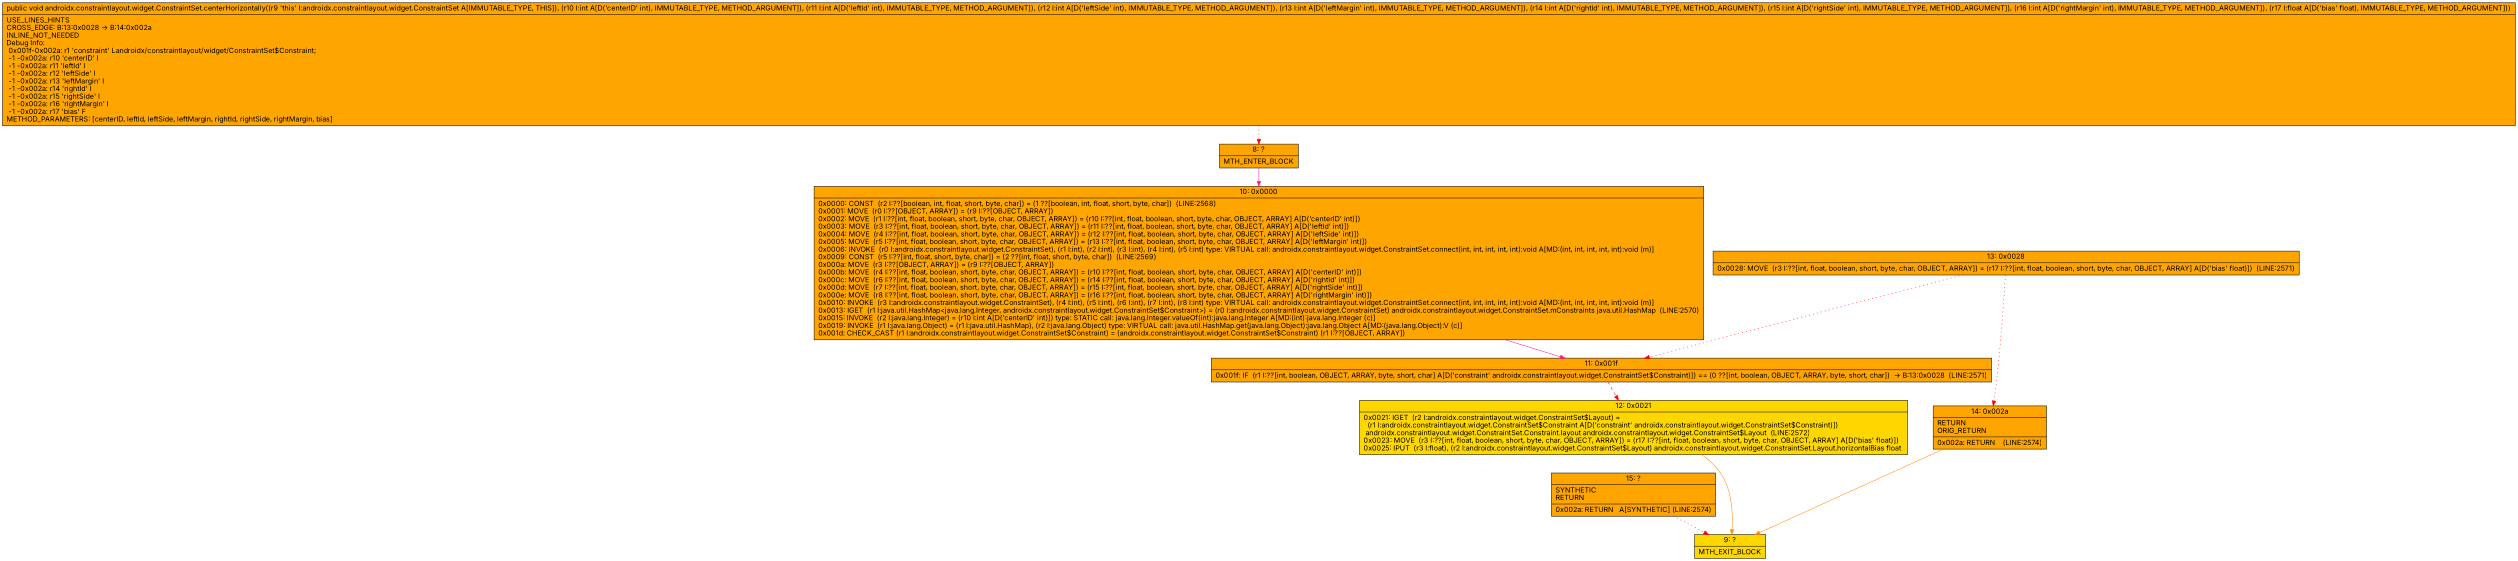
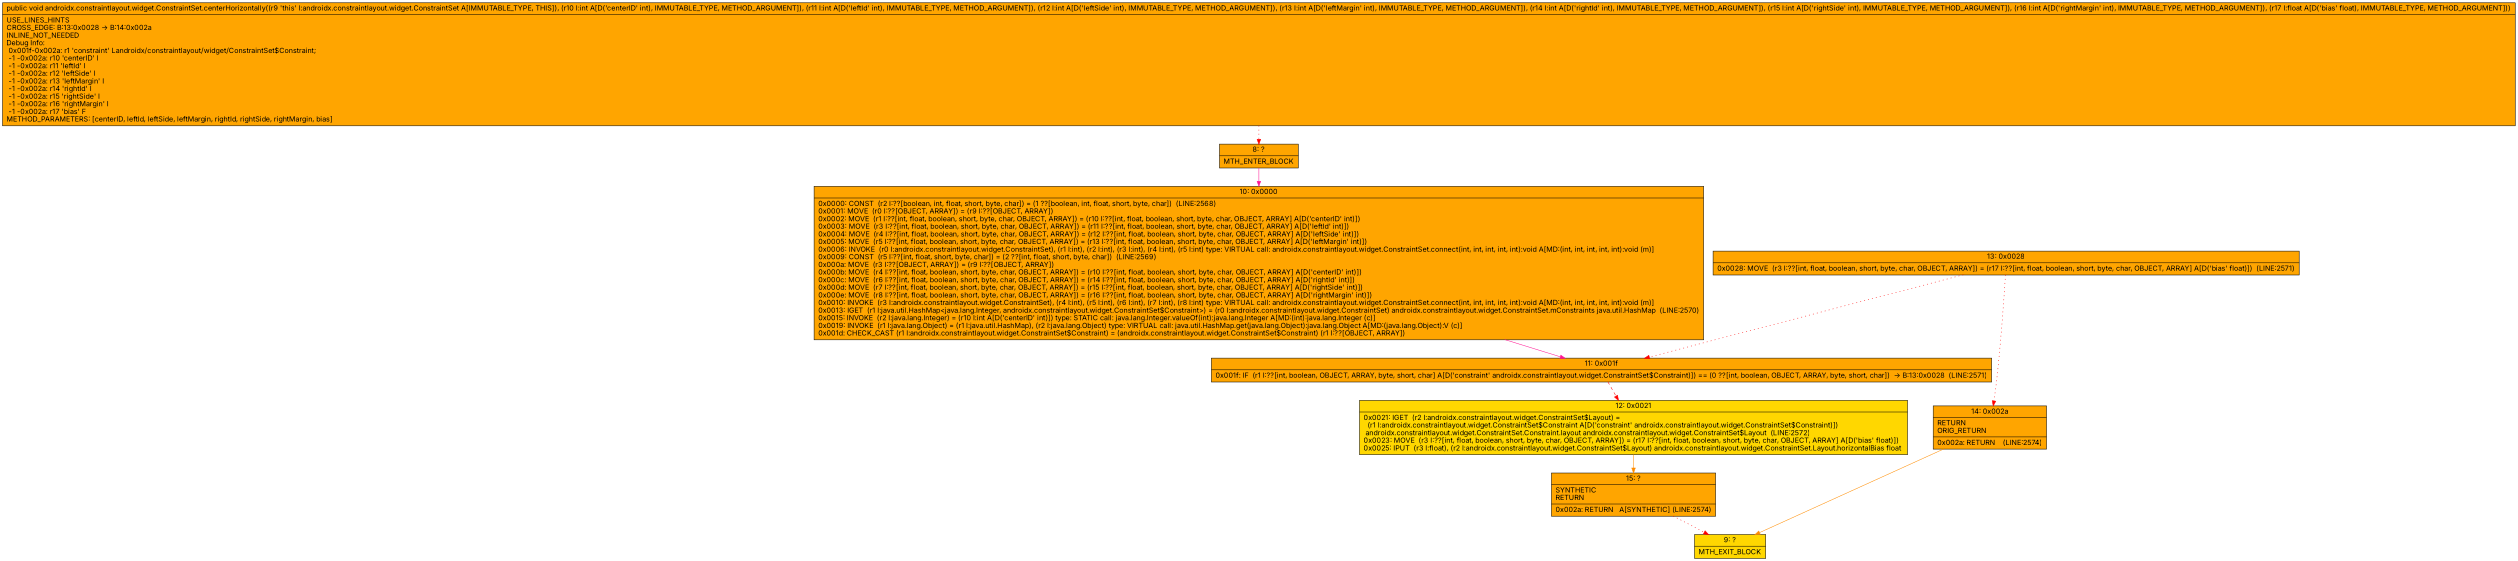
  digraph {
    fontname=Inter
    node [fillcolor=orange fontname=Inter shape=record style=filled]
    edge [color=red fontname=Inter style=solid]
    n1 [label="{8\:\ ?|MTH_ENTER_BLOCK\l}"]
    n2 [label="{10\:\ 0x0000|0x0000: CONST  (r2 I:??[boolean, int, float, short, byte, char]) = (1 ??[boolean, int, float, short, byte, char])  (LINE:2568)\l0x0001: MOVE  (r0 I:??[OBJECT, ARRAY]) = (r9 I:??[OBJECT, ARRAY]) \l0x0002: MOVE  (r1 I:??[int, float, boolean, short, byte, char, OBJECT, ARRAY]) = (r10 I:??[int, float, boolean, short, byte, char, OBJECT, ARRAY] A[D('centerID' int)]) \l0x0003: MOVE  (r3 I:??[int, float, boolean, short, byte, char, OBJECT, ARRAY]) = (r11 I:??[int, float, boolean, short, byte, char, OBJECT, ARRAY] A[D('leftId' int)]) \l0x0004: MOVE  (r4 I:??[int, float, boolean, short, byte, char, OBJECT, ARRAY]) = (r12 I:??[int, float, boolean, short, byte, char, OBJECT, ARRAY] A[D('leftSide' int)]) \l0x0005: MOVE  (r5 I:??[int, float, boolean, short, byte, char, OBJECT, ARRAY]) = (r13 I:??[int, float, boolean, short, byte, char, OBJECT, ARRAY] A[D('leftMargin' int)]) \l0x0006: INVOKE  (r0 I:androidx.constraintlayout.widget.ConstraintSet), (r1 I:int), (r2 I:int), (r3 I:int), (r4 I:int), (r5 I:int) type: VIRTUAL call: androidx.constraintlayout.widget.ConstraintSet.connect(int, int, int, int, int):void A[MD:(int, int, int, int, int):void (m)]\l0x0009: CONST  (r5 I:??[int, float, short, byte, char]) = (2 ??[int, float, short, byte, char])  (LINE:2569)\l0x000a: MOVE  (r3 I:??[OBJECT, ARRAY]) = (r9 I:??[OBJECT, ARRAY]) \l0x000b: MOVE  (r4 I:??[int, float, boolean, short, byte, char, OBJECT, ARRAY]) = (r10 I:??[int, float, boolean, short, byte, char, OBJECT, ARRAY] A[D('centerID' int)]) \l0x000c: MOVE  (r6 I:??[int, float, boolean, short, byte, char, OBJECT, ARRAY]) = (r14 I:??[int, float, boolean, short, byte, char, OBJECT, ARRAY] A[D('rightId' int)]) \l0x000d: MOVE  (r7 I:??[int, float, boolean, short, byte, char, OBJECT, ARRAY]) = (r15 I:??[int, float, boolean, short, byte, char, OBJECT, ARRAY] A[D('rightSide' int)]) \l0x000e: MOVE  (r8 I:??[int, float, boolean, short, byte, char, OBJECT, ARRAY]) = (r16 I:??[int, float, boolean, short, byte, char, OBJECT, ARRAY] A[D('rightMargin' int)]) \l0x0010: INVOKE  (r3 I:androidx.constraintlayout.widget.ConstraintSet), (r4 I:int), (r5 I:int), (r6 I:int), (r7 I:int), (r8 I:int) type: VIRTUAL call: androidx.constraintlayout.widget.ConstraintSet.connect(int, int, int, int, int):void A[MD:(int, int, int, int, int):void (m)]\l0x0013: IGET  (r1 I:java.util.HashMap\<java.lang.Integer, androidx.constraintlayout.widget.ConstraintSet$Constraint\>) = (r0 I:androidx.constraintlayout.widget.ConstraintSet) androidx.constraintlayout.widget.ConstraintSet.mConstraints java.util.HashMap  (LINE:2570)\l0x0015: INVOKE  (r2 I:java.lang.Integer) = (r10 I:int A[D('centerID' int)]) type: STATIC call: java.lang.Integer.valueOf(int):java.lang.Integer A[MD:(int):java.lang.Integer (c)]\l0x0019: INVOKE  (r1 I:java.lang.Object) = (r1 I:java.util.HashMap), (r2 I:java.lang.Object) type: VIRTUAL call: java.util.HashMap.get(java.lang.Object):java.lang.Object A[MD:(java.lang.Object):V (c)]\l0x001d: CHECK_CAST (r1 I:androidx.constraintlayout.widget.ConstraintSet$Constraint) = (androidx.constraintlayout.widget.ConstraintSet$Constraint) (r1 I:??[OBJECT, ARRAY]) \l}"]
    n3 [label="{11\:\ 0x001f|0x001f: IF  (r1 I:??[int, boolean, OBJECT, ARRAY, byte, short, char] A[D('constraint' androidx.constraintlayout.widget.ConstraintSet$Constraint)]) == (0 ??[int, boolean, OBJECT, ARRAY, byte, short, char])  \-\> B:13:0x0028  (LINE:2571)\l}"]
    n4 [fillcolor=gold label="{12\:\ 0x0021|0x0021: IGET  (r2 I:androidx.constraintlayout.widget.ConstraintSet$Layout) = \l  (r1 I:androidx.constraintlayout.widget.ConstraintSet$Constraint A[D('constraint' androidx.constraintlayout.widget.ConstraintSet$Constraint)])\l androidx.constraintlayout.widget.ConstraintSet.Constraint.layout androidx.constraintlayout.widget.ConstraintSet$Layout  (LINE:2572)\l0x0023: MOVE  (r3 I:??[int, float, boolean, short, byte, char, OBJECT, ARRAY]) = (r17 I:??[int, float, boolean, short, byte, char, OBJECT, ARRAY] A[D('bias' float)]) \l0x0025: IPUT  (r3 I:float), (r2 I:androidx.constraintlayout.widget.ConstraintSet$Layout) androidx.constraintlayout.widget.ConstraintSet.Layout.horizontalBias float \l}"]
    n5 [label="{15\:\ ?|SYNTHETIC\lRETURN\l|0x002a: RETURN   A[SYNTHETIC] (LINE:2574)\l}"]
    n6 [label="{13\:\ 0x0028|0x0028: MOVE  (r3 I:??[int, float, boolean, short, byte, char, OBJECT, ARRAY]) = (r17 I:??[int, float, boolean, short, byte, char, OBJECT, ARRAY] A[D('bias' float)])  (LINE:2571)\l}"]
    n7 [label="{14\:\ 0x002a|RETURN\lORIG_RETURN\l|0x002a: RETURN    (LINE:2574)\l}"]
    n8 [fillcolor=gold label="{9\:\ ?|MTH_EXIT_BLOCK\l}"]
    n9 [label="{public void androidx.constraintlayout.widget.ConstraintSet.centerHorizontally((r9 'this' I:androidx.constraintlayout.widget.ConstraintSet A[IMMUTABLE_TYPE, THIS]), (r10 I:int A[D('centerID' int), IMMUTABLE_TYPE, METHOD_ARGUMENT]), (r11 I:int A[D('leftId' int), IMMUTABLE_TYPE, METHOD_ARGUMENT]), (r12 I:int A[D('leftSide' int), IMMUTABLE_TYPE, METHOD_ARGUMENT]), (r13 I:int A[D('leftMargin' int), IMMUTABLE_TYPE, METHOD_ARGUMENT]), (r14 I:int A[D('rightId' int), IMMUTABLE_TYPE, METHOD_ARGUMENT]), (r15 I:int A[D('rightSide' int), IMMUTABLE_TYPE, METHOD_ARGUMENT]), (r16 I:int A[D('rightMargin' int), IMMUTABLE_TYPE, METHOD_ARGUMENT]), (r17 I:float A[D('bias' float), IMMUTABLE_TYPE, METHOD_ARGUMENT]))  | USE_LINES_HINTS\lCROSS_EDGE: B:13:0x0028 \-\> B:14:0x002a\lINLINE_NOT_NEEDED\lDebug Info:\l  0x001f\-0x002a: r1 'constraint' Landroidx\/constraintlayout\/widget\/ConstraintSet$Constraint;\l  \-1 \-0x002a: r10 'centerID' I\l  \-1 \-0x002a: r11 'leftId' I\l  \-1 \-0x002a: r12 'leftSide' I\l  \-1 \-0x002a: r13 'leftMargin' I\l  \-1 \-0x002a: r14 'rightId' I\l  \-1 \-0x002a: r15 'rightSide' I\l  \-1 \-0x002a: r16 'rightMargin' I\l  \-1 \-0x002a: r17 'bias' F\lMETHOD_PARAMETERS: [centerID, leftId, leftSide, leftMargin, rightId, rightSide, rightMargin, bias]\l}"]
    n1 -> n2 [color=deeppink]
    n2 -> n3 [color=deeppink]
    n3 -> n4 [style=dashed]
-   n4 -> n8 [color=darkorange]
+   n4 -> n5 [color=darkorange]
    n5 -> n8 [style=dotted]
    n6 -> n3 [style=dotted]
    n6 -> n7 [style=dotted]
    n7 -> n8 [color=darkorange]
    n9 -> n1 [style=dotted]
  }
